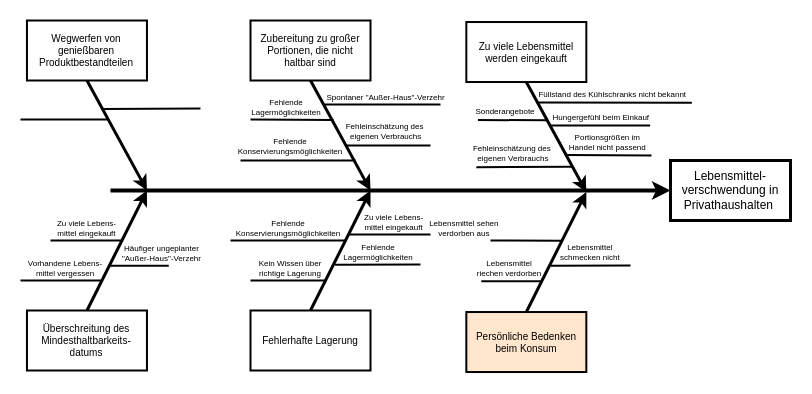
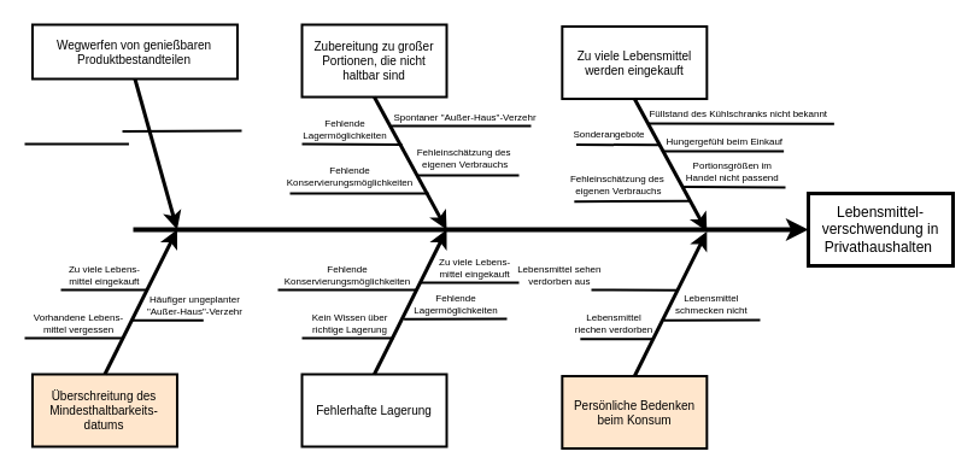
  <mxCell id="0" />
  <mxCell id="1" parent="0" />
- <mxCell id="2" value="Wegwerfen von genießbaren Produktbestandteilen" style="whiteSpace=wrap;strokeWidth=2;fontSize=10;" parent="1" vertex="1"><mxGeometry x="26.458" y="20" width="120" height="60" as="geometry" /></mxCell>
- <mxCell id="3" value="Überschreitung des Mindesthaltbarkeits-datums" style="whiteSpace=wrap;strokeWidth=2;fontSize=10;" parent="1" vertex="1"><mxGeometry x="26.458" y="310" width="120" height="60" as="geometry" /></mxCell>
+ <mxCell id="2" value="Wegwerfen von genießbaren Produktbestandteilen" style="whiteSpace=wrap;strokeWidth=2;fontSize=10;" parent="1" vertex="1"><mxGeometry x="26.458" y="20" width="170" height="45" as="geometry" /></mxCell>
+ <mxCell id="3" value="Überschreitung des Mindesthaltbarkeits-datums" style="whiteSpace=wrap;strokeWidth=2;fontSize=10;fillColor=#ffe6cc;" parent="1" vertex="1"><mxGeometry x="26.458" y="310" width="120" height="60" as="geometry" /></mxCell>
  <mxCell id="4" value="Lebensmittel-verschwendung in&#10;Privathaushalten " style="whiteSpace=wrap;strokeWidth=3" parent="1" vertex="1"><mxGeometry x="670" y="160" width="120" height="60" as="geometry" /></mxCell>
  <mxCell id="5" value="" style="edgeStyle=none;strokeWidth=4" parent="1" target="4" edge="1"><mxGeometry width="100" height="100" relative="1" as="geometry"><mxPoint x="110" y="190" as="sourcePoint" /><mxPoint x="230" y="140" as="targetPoint" /></mxGeometry></mxCell>
  <mxCell id="6" value="" style="edgeStyle=none;exitX=0.5;exitY=1;strokeWidth=3" parent="1" source="2" edge="1"><mxGeometry width="100" height="100" relative="1" as="geometry"><mxPoint x="86.458" y="100" as="sourcePoint" /><mxPoint x="146.458" y="190" as="targetPoint" /></mxGeometry></mxCell>
  <mxCell id="7" value="" style="edgeStyle=none;exitX=0.5;exitY=0;strokeWidth=3" parent="1" edge="1"><mxGeometry width="100" height="100" relative="1" as="geometry"><mxPoint x="86.458" y="310" as="sourcePoint" /><mxPoint x="146.458" y="190" as="targetPoint" /></mxGeometry></mxCell>
  <mxCell id="8" value="" style="edgeStyle=none;endArrow=none;strokeWidth=2" parent="1" edge="1"><mxGeometry width="100" height="100" relative="1" as="geometry"><mxPoint x="20" y="119" as="sourcePoint" /><mxPoint x="106.458" y="119" as="targetPoint" /></mxGeometry></mxCell>
  <mxCell id="9" value="" style="edgeStyle=none;endArrow=none;strokeWidth=2" parent="1" edge="1"><mxGeometry width="100" height="100" relative="1" as="geometry"><mxPoint x="101.038" y="108.43" as="sourcePoint" /><mxPoint x="200" y="108" as="targetPoint" /></mxGeometry></mxCell>
  <mxCell id="10" value="" style="edgeStyle=none;endArrow=none;strokeWidth=2" parent="1" edge="1"><mxGeometry width="100" height="100" relative="1" as="geometry"><mxPoint x="50" y="240" as="sourcePoint" /><mxPoint x="122.518" y="240" as="targetPoint" /></mxGeometry></mxCell>
  <mxCell id="11" value="" style="edgeStyle=none;endArrow=none;strokeWidth=2" parent="1" edge="1"><mxGeometry width="100" height="100" relative="1" as="geometry"><mxPoint x="20" y="280" as="sourcePoint" /><mxPoint x="102.458" y="280" as="targetPoint" /></mxGeometry></mxCell>
  <mxCell id="12" value="" style="edgeStyle=none;endArrow=none;strokeWidth=2" parent="1" edge="1"><mxGeometry width="100" height="100" relative="1" as="geometry"><mxPoint x="108.288" y="265.21" as="sourcePoint" /><mxPoint x="168.288" y="265.21" as="targetPoint" /></mxGeometry></mxCell>
  <mxCell id="13" value="Zu viele Lebens-&#10;mittel eingekauft" style="text;spacingTop=-5;fontSize=8;align=center;verticalAlign=middle;points=[]" parent="1" vertex="1"><mxGeometry x="71.458" y="220" width="30" height="20.0" as="geometry" /></mxCell>
  <mxCell id="14" value="Vorhandene Lebens-&#10;mittel vergessen" style="text;spacingTop=-5;fontSize=8;align=center;verticalAlign=middle;points=[]" parent="1" vertex="1"><mxGeometry x="50.002" y="260.002" width="30" height="20.0" as="geometry" /></mxCell>
  <mxCell id="15" value="Häufiger ungeplanter&#10;&quot;Außer-Haus&quot;-Verzehr" style="text;spacingTop=-5;fontSize=8;align=center;verticalAlign=middle;points=[]" parent="1" vertex="1"><mxGeometry x="146.462" y="245.002" width="30" height="20.0" as="geometry" /></mxCell>
  <mxCell id="16" value="Zubereitung zu großer Portionen, die nicht haltbar sind" style="whiteSpace=wrap;strokeWidth=2;fontSize=10;" parent="1" vertex="1"><mxGeometry x="250" y="20" width="120" height="60" as="geometry" /></mxCell>
  <mxCell id="17" value="Fehlerhafte Lagerung" style="whiteSpace=wrap;strokeWidth=2;fontSize=10;" parent="1" vertex="1"><mxGeometry x="250" y="310" width="120" height="60" as="geometry" /></mxCell>
  <mxCell id="18" value="" style="edgeStyle=none;exitX=0.5;exitY=1;strokeWidth=3" parent="1" source="16" edge="1"><mxGeometry width="100" height="100" relative="1" as="geometry"><mxPoint x="310" y="100" as="sourcePoint" /><mxPoint x="370" y="190" as="targetPoint" /></mxGeometry></mxCell>
  <mxCell id="19" value="" style="edgeStyle=none;exitX=0.5;exitY=0;strokeWidth=3" parent="1" edge="1"><mxGeometry width="100" height="100" relative="1" as="geometry"><mxPoint x="310" y="310" as="sourcePoint" /><mxPoint x="370" y="190" as="targetPoint" /></mxGeometry></mxCell>
  <mxCell id="20" value="" style="edgeStyle=none;endArrow=none;strokeWidth=2" parent="1" edge="1"><mxGeometry width="100" height="100" relative="1" as="geometry"><mxPoint x="250" y="119" as="sourcePoint" /><mxPoint x="333.06" y="119.43" as="targetPoint" /></mxGeometry></mxCell>
  <mxCell id="21" value="" style="edgeStyle=none;endArrow=none;strokeWidth=2" parent="1" edge="1"><mxGeometry width="100" height="100" relative="1" as="geometry"><mxPoint x="240" y="160" as="sourcePoint" /><mxPoint x="355" y="160" as="targetPoint" /></mxGeometry></mxCell>
  <mxCell id="22" value="" style="edgeStyle=none;endArrow=none;strokeWidth=2" parent="1" edge="1"><mxGeometry width="100" height="100" relative="1" as="geometry"><mxPoint x="324.58" y="103.89" as="sourcePoint" /><mxPoint x="440" y="104" as="targetPoint" /></mxGeometry></mxCell>
  <mxCell id="23" value="" style="edgeStyle=none;endArrow=none;strokeWidth=2" parent="1" edge="1"><mxGeometry width="100" height="100" relative="1" as="geometry"><mxPoint x="345.58" y="144.89" as="sourcePoint" /><mxPoint x="430" y="145" as="targetPoint" /></mxGeometry></mxCell>
  <mxCell id="24" value="" style="edgeStyle=none;endArrow=none;strokeWidth=2" parent="1" edge="1"><mxGeometry width="100" height="100" relative="1" as="geometry"><mxPoint x="230" y="240" as="sourcePoint" /><mxPoint x="345" y="240" as="targetPoint" /></mxGeometry></mxCell>
  <mxCell id="25" value="" style="edgeStyle=none;endArrow=none;strokeWidth=2" parent="1" edge="1"><mxGeometry width="100" height="100" relative="1" as="geometry"><mxPoint x="250" y="280" as="sourcePoint" /><mxPoint x="326" y="280" as="targetPoint" /></mxGeometry></mxCell>
  <mxCell id="26" value="" style="edgeStyle=none;endArrow=none;strokeWidth=2" parent="1" edge="1"><mxGeometry width="100" height="100" relative="1" as="geometry"><mxPoint x="348.58" y="234" as="sourcePoint" /><mxPoint x="430" y="234" as="targetPoint" /></mxGeometry></mxCell>
  <mxCell id="27" value="" style="edgeStyle=none;endArrow=none;strokeWidth=2" parent="1" edge="1"><mxGeometry width="100" height="100" relative="1" as="geometry"><mxPoint x="334.58" y="264.21" as="sourcePoint" /><mxPoint x="420" y="264" as="targetPoint" /></mxGeometry></mxCell>
  <mxCell id="28" value="Fehlende &#10;Lagermöglichkeiten" style="text;spacingTop=-5;fontSize=8;align=center;verticalAlign=middle;points=[]" parent="1" vertex="1"><mxGeometry x="271" y="99" width="30" height="20.0" as="geometry" /></mxCell>
  <mxCell id="29" value="Fehlende &#10;Konservierungsmöglichkeiten" style="text;spacingTop=-5;fontSize=8;align=center;verticalAlign=middle;points=[]" parent="1" vertex="1"><mxGeometry x="275" y="138.89" width="30" height="20.0" as="geometry" /></mxCell>
  <mxCell id="30" value="Kein Wissen über&#10;richtige Lagerung" style="text;spacingTop=-5;fontSize=8;align=center;verticalAlign=middle;points=[]" parent="1" vertex="1"><mxGeometry x="275" y="260" width="30" height="20.0" as="geometry" /></mxCell>
  <mxCell id="31" value="Spontaner &quot;Außer-Haus&quot;-Verzehr" style="text;spacingTop=-5;fontSize=8;align=center;verticalAlign=middle;points=[]" parent="1" vertex="1"><mxGeometry x="370.583" y="89.002" width="30" height="20.0" as="geometry" /></mxCell>
  <mxCell id="32" value="Fehlende&#10;Lagermöglichkeiten" style="text;spacingTop=-5;fontSize=8;align=center;verticalAlign=middle;points=[]" parent="1" vertex="1"><mxGeometry x="363.003" y="244.002" width="30" height="20.0" as="geometry" /></mxCell>
  <mxCell id="33" value="Zu viele Lebensmittel&#10;werden eingekauft" style="whiteSpace=wrap;strokeWidth=2;fontSize=10;" parent="1" vertex="1"><mxGeometry x="465.833" y="21.528" width="120" height="60" as="geometry" /></mxCell>
  <mxCell id="34" value="Persönliche Bedenken beim Konsum" style="whiteSpace=wrap;strokeWidth=2;fontSize=10;fillColor=#ffe6cc;" parent="1" vertex="1"><mxGeometry x="465.833" y="311.528" width="120" height="60" as="geometry" /></mxCell>
  <mxCell id="35" value="" style="edgeStyle=none;exitX=0.5;exitY=1;strokeWidth=3" parent="1" source="33" edge="1"><mxGeometry width="100" height="100" relative="1" as="geometry"><mxPoint x="525.833" y="101.528" as="sourcePoint" /><mxPoint x="585.833" y="191.528" as="targetPoint" /></mxGeometry></mxCell>
  <mxCell id="36" value="" style="edgeStyle=none;exitX=0.5;exitY=0;strokeWidth=3" parent="1" edge="1"><mxGeometry width="100" height="100" relative="1" as="geometry"><mxPoint x="525.833" y="311.528" as="sourcePoint" /><mxPoint x="585.833" y="191.528" as="targetPoint" /></mxGeometry></mxCell>
  <mxCell id="37" value="" style="edgeStyle=none;endArrow=none;strokeWidth=2" parent="1" edge="1"><mxGeometry width="100" height="100" relative="1" as="geometry"><mxPoint x="477.46" y="119.43" as="sourcePoint" /><mxPoint x="546.213" y="119.848" as="targetPoint" /></mxGeometry></mxCell>
  <mxCell id="38" value="" style="edgeStyle=none;endArrow=none;strokeWidth=2" parent="1" edge="1"><mxGeometry width="100" height="100" relative="1" as="geometry"><mxPoint x="475.83" y="166.71" as="sourcePoint" /><mxPoint x="571.663" y="166.238" as="targetPoint" /></mxGeometry></mxCell>
  <mxCell id="39" value="" style="edgeStyle=none;endArrow=none;strokeWidth=2" parent="1" edge="1"><mxGeometry width="100" height="100" relative="1" as="geometry"><mxPoint x="537.203" y="101.888" as="sourcePoint" /><mxPoint x="691.37" y="102.36" as="targetPoint" /></mxGeometry></mxCell>
  <mxCell id="40" value="" style="edgeStyle=none;endArrow=none;strokeWidth=2" parent="1" edge="1"><mxGeometry width="100" height="100" relative="1" as="geometry"><mxPoint x="550.043" y="124.888" as="sourcePoint" /><mxPoint x="649.63" y="125" as="targetPoint" /></mxGeometry></mxCell>
  <mxCell id="41" value="" style="edgeStyle=none;endArrow=none;strokeWidth=2" parent="1" edge="1"><mxGeometry width="100" height="100" relative="1" as="geometry"><mxPoint x="490" y="240" as="sourcePoint" /><mxPoint x="560.833" y="240.128" as="targetPoint" /></mxGeometry></mxCell>
  <mxCell id="42" value="" style="edgeStyle=none;endArrow=none;strokeWidth=2" parent="1" edge="1"><mxGeometry width="100" height="100" relative="1" as="geometry"><mxPoint x="480.833" y="280.688" as="sourcePoint" /><mxPoint x="540.833" y="280.688" as="targetPoint" /></mxGeometry></mxCell>
  <mxCell id="43" value="" style="edgeStyle=none;endArrow=none;strokeWidth=2" parent="1" edge="1"><mxGeometry width="100" height="100" relative="1" as="geometry"><mxPoint x="550.003" y="265.128" as="sourcePoint" /><mxPoint x="630" y="265" as="targetPoint" /></mxGeometry></mxCell>
  <mxCell id="44" value="Sonderangebote" style="text;spacingTop=-5;fontSize=8;align=center;verticalAlign=middle;points=[]" parent="1" vertex="1"><mxGeometry x="490.003" y="103.888" width="30" height="20.0" as="geometry" /></mxCell>
  <mxCell id="45" value="Fehleinschätzung des&#10; eigenen Verbrauchs" style="text;spacingTop=-5;fontSize=8;align=center;verticalAlign=middle;points=[]" parent="1" vertex="1"><mxGeometry x="496.833" y="145.888" width="30" height="20.0" as="geometry" /></mxCell>
  <mxCell id="46" value="Lebensmittel &#10;riechen verdorben" style="text;spacingTop=-5;fontSize=8;align=center;verticalAlign=middle;points=[]" parent="1" vertex="1"><mxGeometry x="494.003" y="259.998" width="30" height="20.0" as="geometry" /></mxCell>
  <mxCell id="47" value="Füllstand des Kühlschranks nicht bekannt" style="text;spacingTop=-5;fontSize=8;align=center;verticalAlign=middle;points=[]" parent="1" vertex="1"><mxGeometry x="568.67" y="86.97" width="87.23" height="20" as="geometry" /></mxCell>
  <mxCell id="48" value="Hungergefühl beim Einkauf" style="text;spacingTop=-5;fontSize=8;align=center;verticalAlign=middle;points=[]" parent="1" vertex="1"><mxGeometry x="585.837" y="109.97" width="30" height="20.0" as="geometry" /></mxCell>
  <mxCell id="49" value="Lebensmittel sehen&#10;verdorben aus" style="text;spacingTop=-5;fontSize=8;align=center;verticalAlign=middle;points=[]" parent="1" vertex="1"><mxGeometry x="448.837" y="220" width="30" height="20.0" as="geometry" /></mxCell>
  <mxCell id="50" value="Lebensmittel&#10;schmecken nicht" style="text;spacingTop=-5;fontSize=8;align=center;verticalAlign=middle;points=[]" parent="1" vertex="1"><mxGeometry x="574.837" y="244" width="30" height="20.0" as="geometry" /></mxCell>
  <mxCell id="51" value="Fehleinschätzung des&#10; eigenen Verbrauchs" style="text;spacingTop=-5;fontSize=8;align=center;verticalAlign=middle;points=[]" parent="1" vertex="1"><mxGeometry x="369.583" y="123.888" width="30" height="20.0" as="geometry" /></mxCell>
  <mxCell id="52" value="Fehlende &#10;Konservierungsmöglichkeiten" style="text;spacingTop=-5;fontSize=8;align=center;verticalAlign=middle;points=[]" parent="1" vertex="1"><mxGeometry x="273" y="220" width="30" height="20.0" as="geometry" /></mxCell>
  <mxCell id="53" value="Zu viele Lebens-&#10;mittel eingekauft" style="text;spacingTop=-5;fontSize=8;align=center;verticalAlign=middle;points=[]" parent="1" vertex="1"><mxGeometry x="378.588" y="214" width="30" height="20.0" as="geometry" /></mxCell>
  <mxCell id="54" value="Portionsgrößen im &#10;Handel nicht passend" style="text;spacingTop=-5;fontSize=8;align=center;verticalAlign=middle;points=[]" parent="1" vertex="1"><mxGeometry x="592.287" y="134.97" width="30" height="20.0" as="geometry" /></mxCell>
  <mxCell id="55" value="" style="edgeStyle=none;endArrow=none;strokeWidth=2" parent="1" edge="1"><mxGeometry width="100" height="100" relative="1" as="geometry"><mxPoint x="566.493" y="154.608" as="sourcePoint" /><mxPoint x="651" y="155" as="targetPoint" /></mxGeometry></mxCell>
